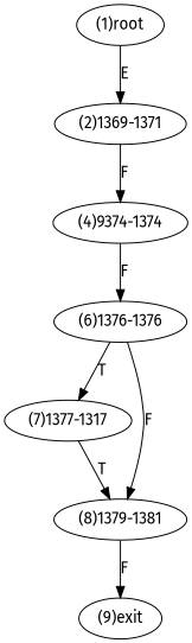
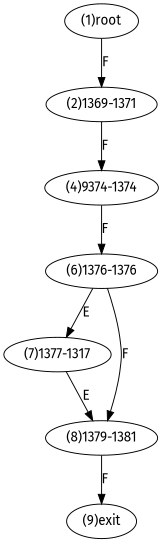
  digraph {
    fontname="Fira Sans"
    node [fontname="Fira Sans"]
    edge [fontname="Fira Sans"]
    n1 [label="(1)root"]
    n2 [label="(2)1369-1371"]
    n3 [label="(4)9374-1374"]
    n4 [label="(6)1376-1376"]
    n5 [label="(7)1377-1317"]
    n6 [label="(8)1379-1381"]
    n7 [label="(9)exit"]
-   n1 -> n2 [label=E]
+   n1 -> n2 [label=F]
    n2 -> n3 [label=F]
    n3 -> n4 [label=F]
-   n4 -> n5 [label=T]
+   n4 -> n5 [label=E]
    n4 -> n6 [label=F]
-   n5 -> n6 [label=T]
+   n5 -> n6 [label=E]
    n6 -> n7 [label=F]
  }
